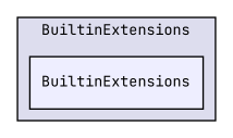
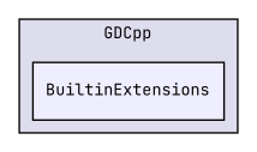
  digraph {
    compound=true
    fontname="JetBrains Mono"
    n1 [fillcolor="#eeeeff" fontname="JetBrains Mono" fontsize=10 label=BuiltinExtensions pencolor=black shape=box style=filled]
    subgraph cluster_1 {
      bgcolor="#ddddee"
      fontsize=10
-     label=BuiltinExtensions
+     label=GDCpp
      pencolor=black
      n1
    }
  }
